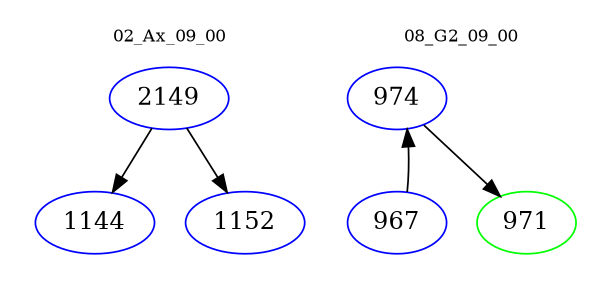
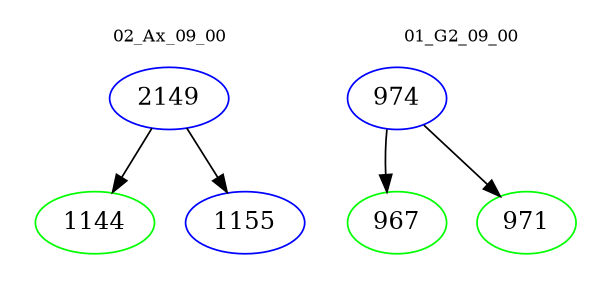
  digraph {
    node [color=blue]
    edge [color=black]
    n1 [label=2149]
-   n2 [label=1144]
-   n3 [label=1152]
+   n2 [color=green label=1144]
+   n3 [label=1155]
    n4 [label=974]
-   n5 [label=967]
+   n5 [color=green label=967]
    n6 [color=green label=971]
    subgraph cluster_1 {
      color=white
      fontsize=10
      label="02_Ax_09_00"
      n1
      n2
      n3
    }
    subgraph cluster_2 {
      color=white
      fontsize=10
-     label="08_G2_09_00"
+     label="01_G2_09_00"
      n4
      n5
      n6
    }
    n1 -> n2
    n1 -> n3
-   n5 -> n4
+   n4 -> n5
    n4 -> n6
  }
